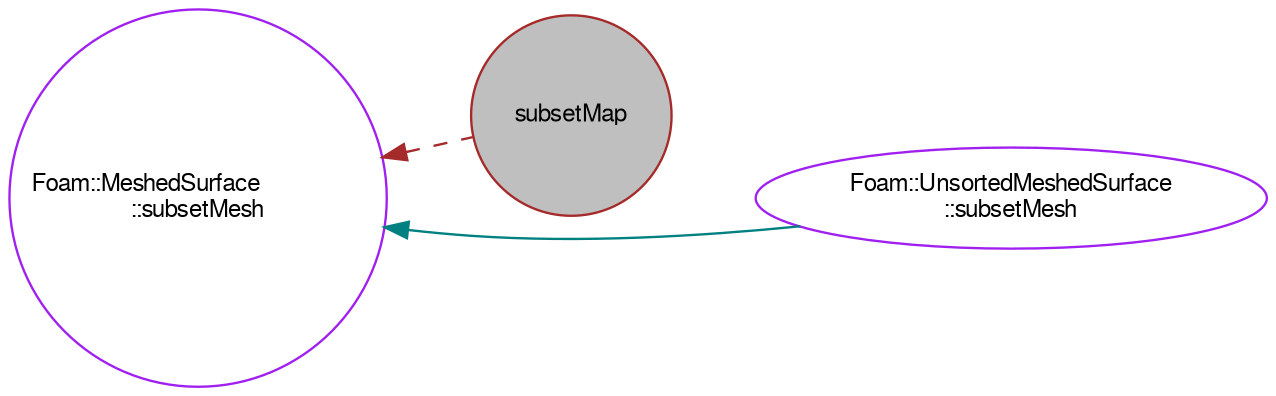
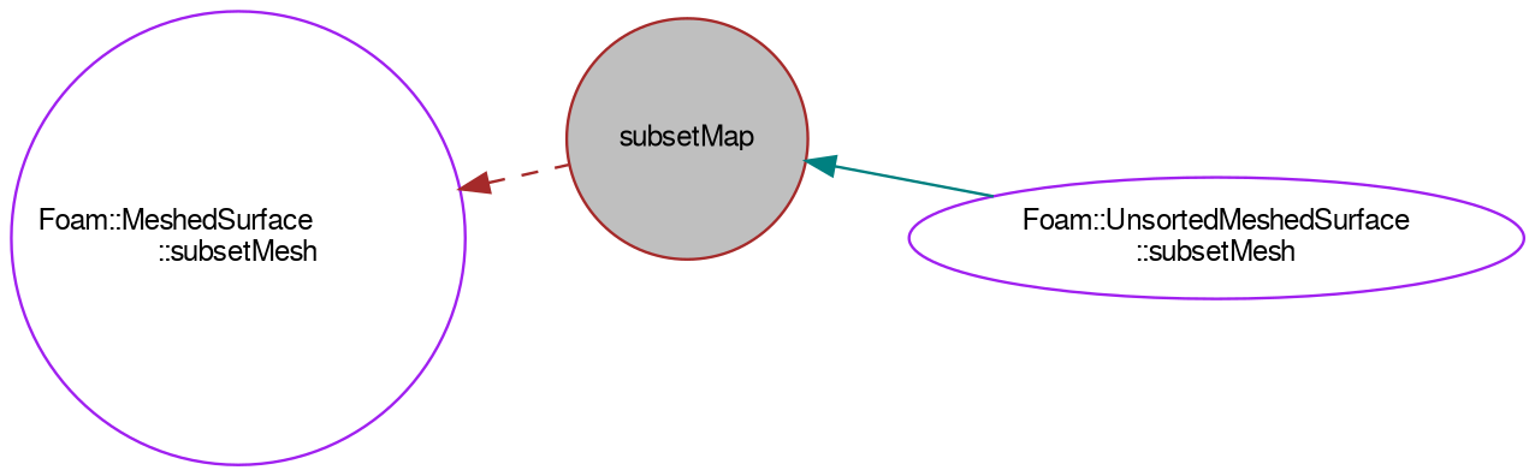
  digraph {
    rankdir=LR
    node [color=purple fontname=FreeSans fontsize=10 shape=circle]
    edge [dir=back fontname=FreeSans fontsize=10 labelfontname=FreeSans labelfontsize=10]
    n1 [color=brown fillcolor=grey75 fontcolor=black height=0.2 label=subsetMap style=filled width=0.4]
    n2 [height=0.2 label="Foam::UnsortedMeshedSurface\l::subsetMesh" shape=ellipse width=0.4]
    n3 [height=0.2 label="Foam::MeshedSurface\l::subsetMesh" width=0.4]
-   n3 -> n2 [color=teal style=solid]
+   n1 -> n2 [color=teal style=solid]
    n3 -> n1 [color=brown style=dashed]
  }
